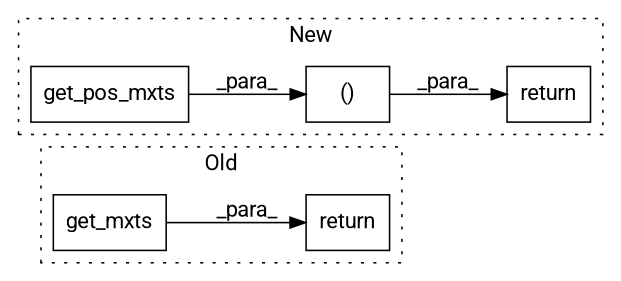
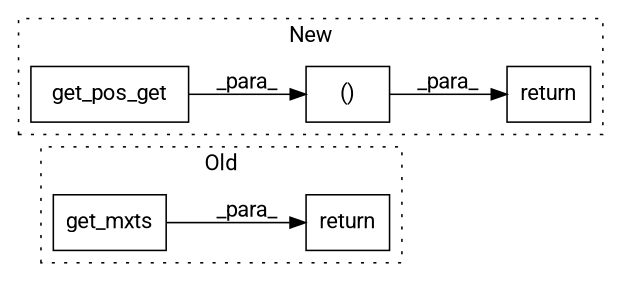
  digraph {
    rankdir=LR
    fontname=Roboto
    node [a=32 shape=box fontname=Roboto]
    edge [fontname=Roboto]
    n1 [l=10 label=get_mxts s=24647]
    n2 [a=41 l=7 label=return s=24633]
    n3 [a=106 l=51 label="()" s=22190]
-   n4 [l=14 label=get_pos_mxts s=21687]
+   n4 [l=14 label=get_pos_get s=21687]
    n5 [a=41 l=12 label=return s=22178]
    subgraph cluster_1 {
      label=Old
      style=dotted
      n1
      n2
    }
    subgraph cluster_2 {
      label=New
      style=dotted
      n3
      n4
      n5
    }
    n1 -> n2 [label=_para_]
    n3 -> n5 [label=_para_]
    n4 -> n3 [label=_para_]
  }
